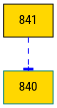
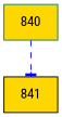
  digraph {
    fontname="Roboto Condensed"
    node [shape=record style=filled fillcolor=gold fontname="Roboto Condensed"]
    n1 [label="{841}" color=black]
    n2 [label="{840}" color=teal]
-   n1 -> n2 [color=blue style=dashed arrowhead=tee fontname="Roboto Condensed"]
+   n2 -> n1 [color=blue style=dashed arrowhead=tee fontname="Roboto Condensed"]
  }
